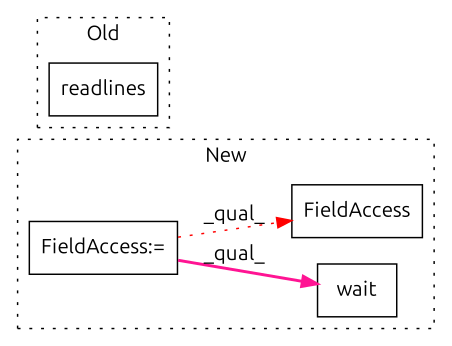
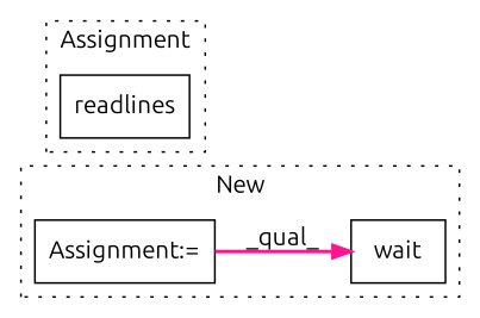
  digraph {
    fontname=Ubuntu
    rankdir=LR
    node [a=32 fontname=Ubuntu shape=box]
    edge [fontname=Ubuntu]
    n1 [l=6 label=wait s=9746]
-   n2 [a=7 l=1 label="FieldAccess:=" s=5695]
-   n3 [a=22 l=15 label=FieldAccess s=9346]
+   n2 [a=7 l=1 label="Assignment:=" s=5695]
    n4 [l=11 label=readlines s=4459]
    subgraph cluster_1 {
      label=New
      style=dotted
      n1
      n2
-     n3
    }
    subgraph cluster_2 {
-     label=Old
+     label=Assignment
      style=dotted
      n4
    }
    n2 -> n1 [color=deeppink label=_qual_ style=bold]
-   n2 -> n3 [color=red label=_qual_ style=dotted]
  }
